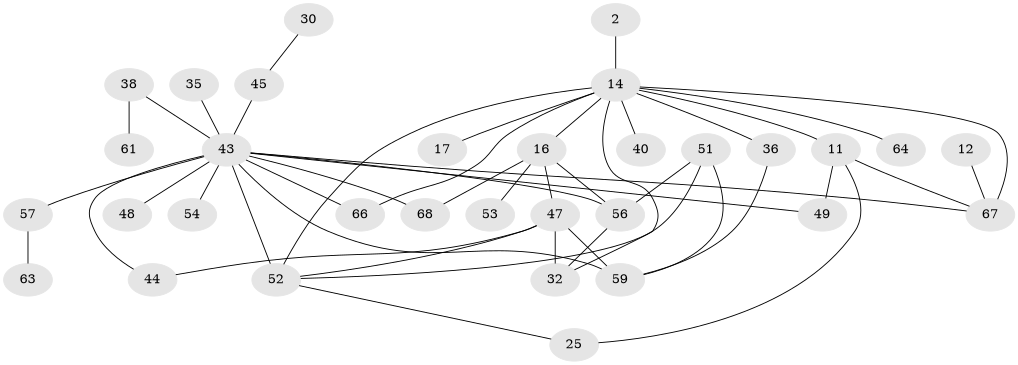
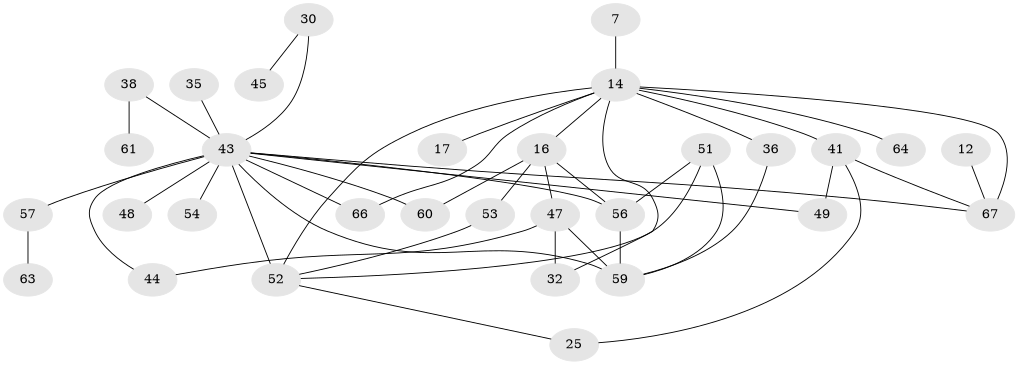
  graph {
    node [color=gray90 style=filled]
    14 [super="+1+8"]
    67 [super="+24"]
    16 [super="+4+13"]
    n4 [label=17]
    36
-   40
-   41 [super="+39" label=11]
+   41 [super="+39"]
    52 [super="+26+35"]
    n9 [label=32 super="+32+47"]
    64 [super="+50"]
    66
-   7 [label=2]
+   7
    12
    n14 [label=47 super="+28"]
    53
    56 [super="+33+55"]
-   68
+   68 [label=60]
    59 [super="+34"]
    49
    n20 [label=25]
    43 [super="+31+27+20+29+9+37"]
    44
    48
    54
    57
    n26 [label=35]
    30
    45
    38 [super="+17"]
    61
    63
    51
    14 -- 67 [weight=3]
    14 -- 16
    14 -- n4
    14 -- 36
-   14 -- 40 [weight=2]
    14 -- 41
    14 -- 52 [weight=4]
    14 -- n9
    14 -- 64
    14 -- 66
    16 -- n14 [weight=2]
    16 -- 53
    16 -- 56 [weight=2]
    16 -- 68
    36 -- 59
    41 -- 67
    41 -- 49
    41 -- n20
    52 -- n20
    7 -- 14
    12 -- 67
-   n14 -- 52
+   53 -- 52
    n14 -- n9
    n14 -- 59 [weight=2]
    n14 -- 44
-   56 -- n9
+   56 -- 59
    43 -- 67
    43 -- 52 [weight=3]
    43 -- 66
    43 -- 56
    43 -- 68
    43 -- 59
    43 -- 49
    43 -- 44
    43 -- 48
    43 -- 54
    43 -- 57
    57 -- 63
    n26 -- 43
-   45 -- 43 [weight=2]
+   30 -- 43 [weight=2]
    30 -- 45
    38 -- 43 [weight=3]
    38 -- 61
    51 -- 52
    51 -- 56
    51 -- 59
  }
